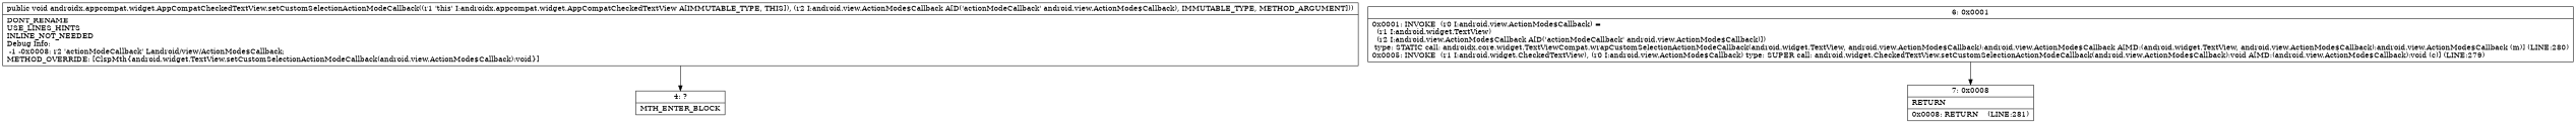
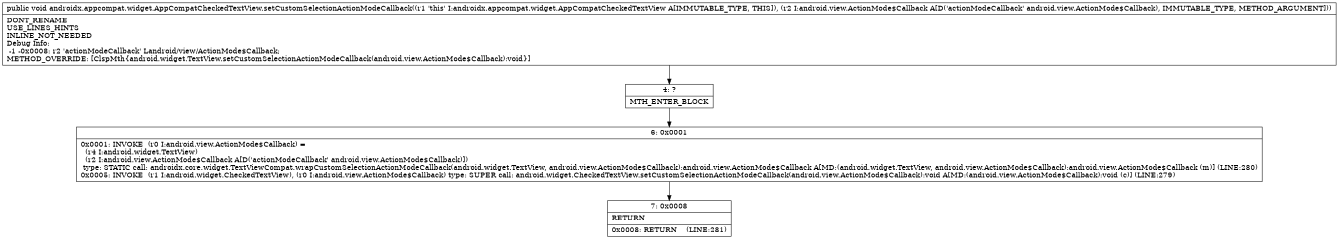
  digraph {
    node [shape=record]
    n1 [label="{4\:\ ?|MTH_ENTER_BLOCK\l}"]
-   n2 [label="{6\:\ 0x0001|0x0001: INVOKE  (r0 I:android.view.ActionMode$Callback) = \l  (r1 I:android.widget.TextView)\l  (r2 I:android.view.ActionMode$Callback A[D('actionModeCallback' android.view.ActionMode$Callback)])\l type: STATIC call: androidx.core.widget.TextViewCompat.wrapCustomSelectionActionModeCallback(android.widget.TextView, android.view.ActionMode$Callback):android.view.ActionMode$Callback A[MD:(android.widget.TextView, android.view.ActionMode$Callback):android.view.ActionMode$Callback (m)] (LINE:280)\l0x0005: INVOKE  (r1 I:android.widget.CheckedTextView), (r0 I:android.view.ActionMode$Callback) type: SUPER call: android.widget.CheckedTextView.setCustomSelectionActionModeCallback(android.view.ActionMode$Callback):void A[MD:(android.view.ActionMode$Callback):void (c)] (LINE:279)\l}"]
+   n2 [label="{6\:\ 0x0001|0x0001: INVOKE  (r0 I:android.view.ActionMode$Callback) = \l  (r4 I:android.widget.TextView)\l  (r2 I:android.view.ActionMode$Callback A[D('actionModeCallback' android.view.ActionMode$Callback)])\l type: STATIC call: androidx.core.widget.TextViewCompat.wrapCustomSelectionActionModeCallback(android.widget.TextView, android.view.ActionMode$Callback):android.view.ActionMode$Callback A[MD:(android.widget.TextView, android.view.ActionMode$Callback):android.view.ActionMode$Callback (m)] (LINE:280)\l0x0005: INVOKE  (r1 I:android.widget.CheckedTextView), (r0 I:android.view.ActionMode$Callback) type: SUPER call: android.widget.CheckedTextView.setCustomSelectionActionModeCallback(android.view.ActionMode$Callback):void A[MD:(android.view.ActionMode$Callback):void (c)] (LINE:279)\l}"]
    n3 [label="{7\:\ 0x0008|RETURN\l|0x0008: RETURN    (LINE:281)\l}"]
    n4 [label="{public void androidx.appcompat.widget.AppCompatCheckedTextView.setCustomSelectionActionModeCallback((r1 'this' I:androidx.appcompat.widget.AppCompatCheckedTextView A[IMMUTABLE_TYPE, THIS]), (r2 I:android.view.ActionMode$Callback A[D('actionModeCallback' android.view.ActionMode$Callback), IMMUTABLE_TYPE, METHOD_ARGUMENT]))  | DONT_RENAME\lUSE_LINES_HINTS\lINLINE_NOT_NEEDED\lDebug Info:\l  \-1 \-0x0008: r2 'actionModeCallback' Landroid\/view\/ActionMode$Callback;\lMETHOD_OVERRIDE: [ClspMth\{android.widget.TextView.setCustomSelectionActionModeCallback(android.view.ActionMode$Callback):void\}]\l}"]
+   n1 -> n2
    n2 -> n3
    n4 -> n1
  }
